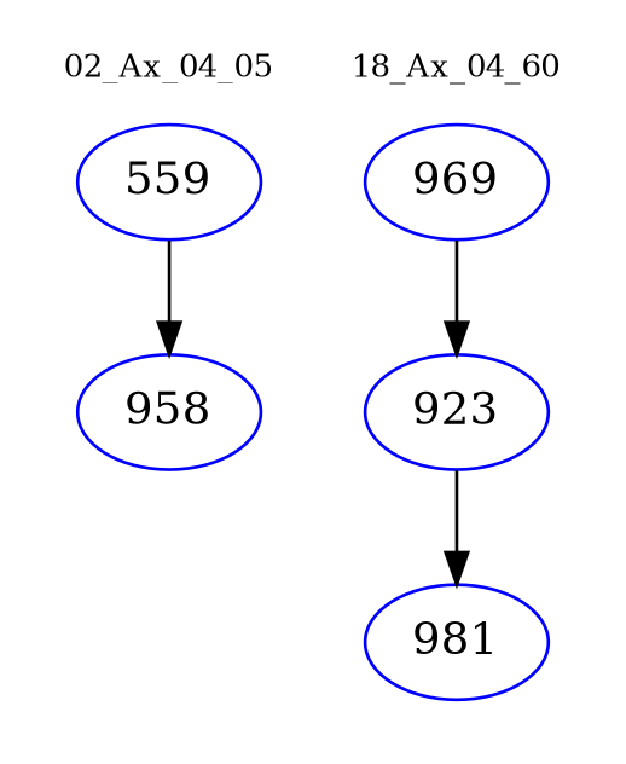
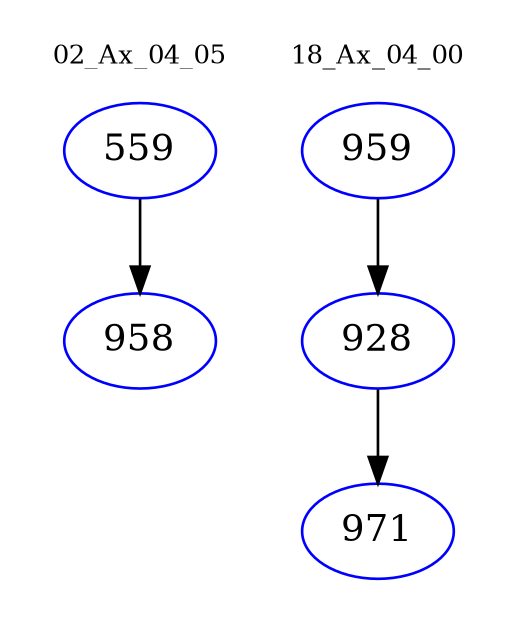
  digraph {
    node [color=blue]
    edge [color=black]
    n1 [label=559]
    n2 [label=958]
-   n3 [label=969]
-   n4 [label=923]
-   n5 [label=981]
+   n3 [label=959]
+   n4 [label=928]
+   n5 [label=971]
    subgraph cluster_1 {
      color=white
      fontsize=10
      label="02_Ax_04_05"
      n1
      n2
    }
    subgraph cluster_2 {
      color=white
      fontsize=10
-     label="18_Ax_04_60"
+     label="18_Ax_04_00"
      n3
      n4
      n5
    }
    n1 -> n2
    n3 -> n4
    n4 -> n5
  }
